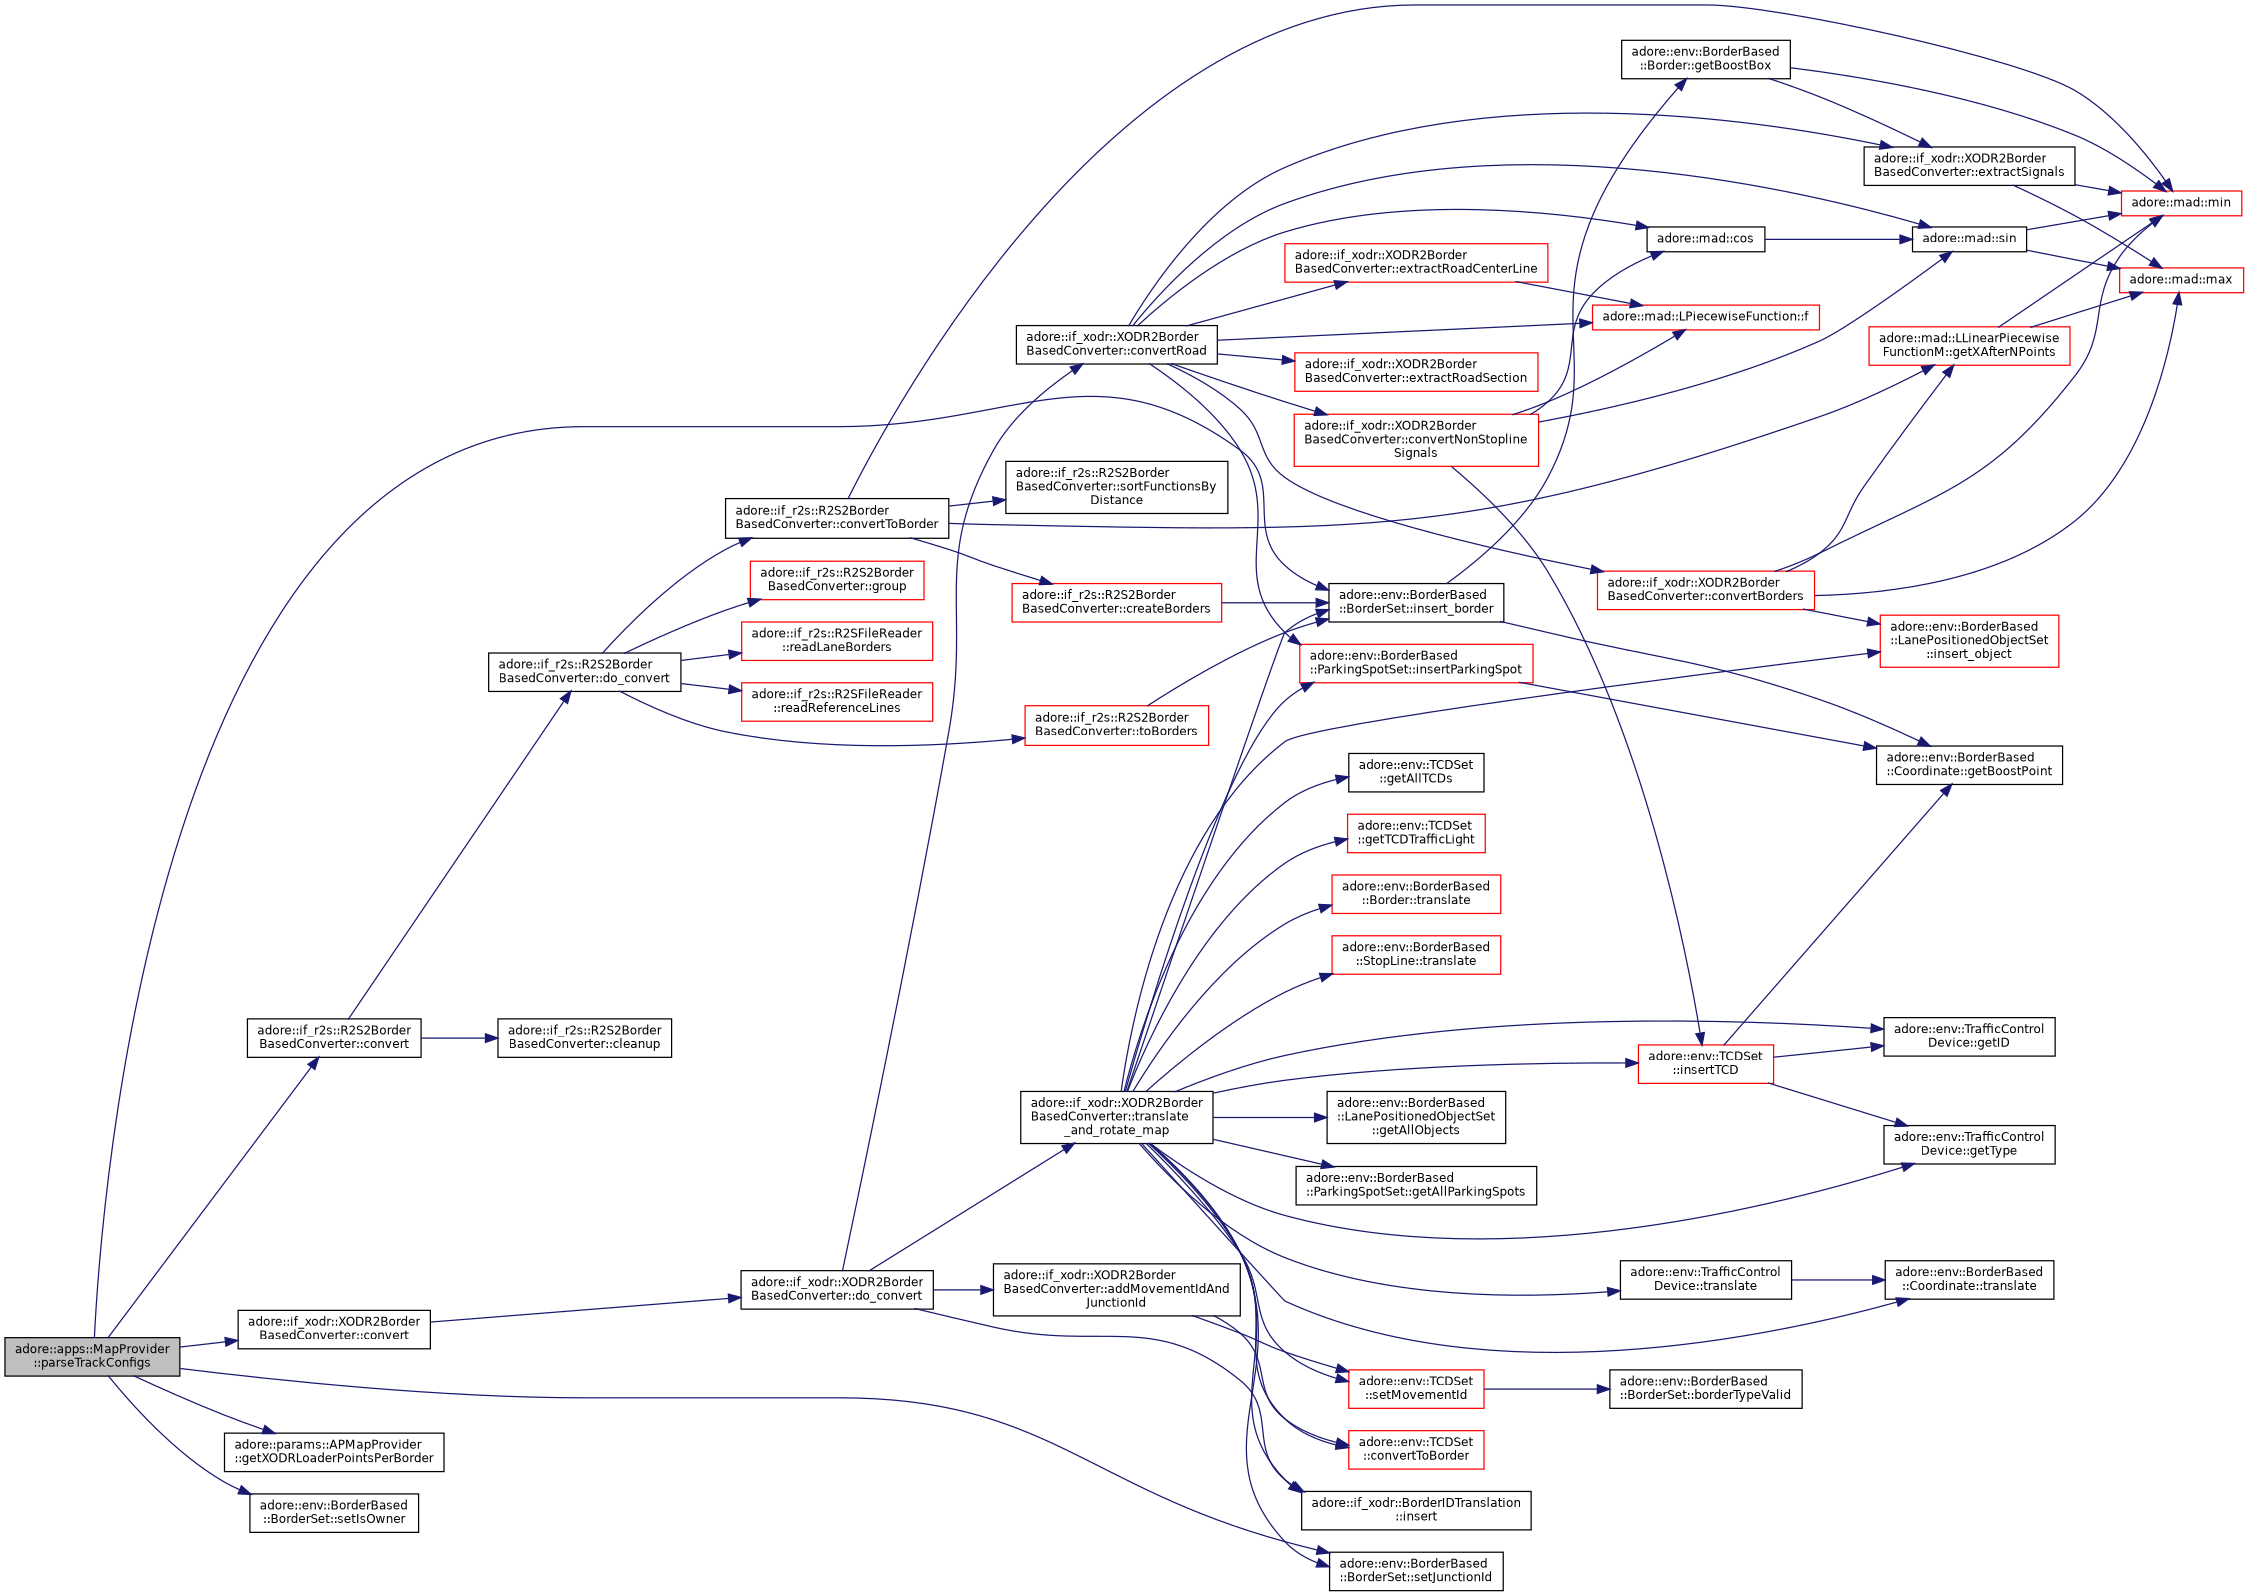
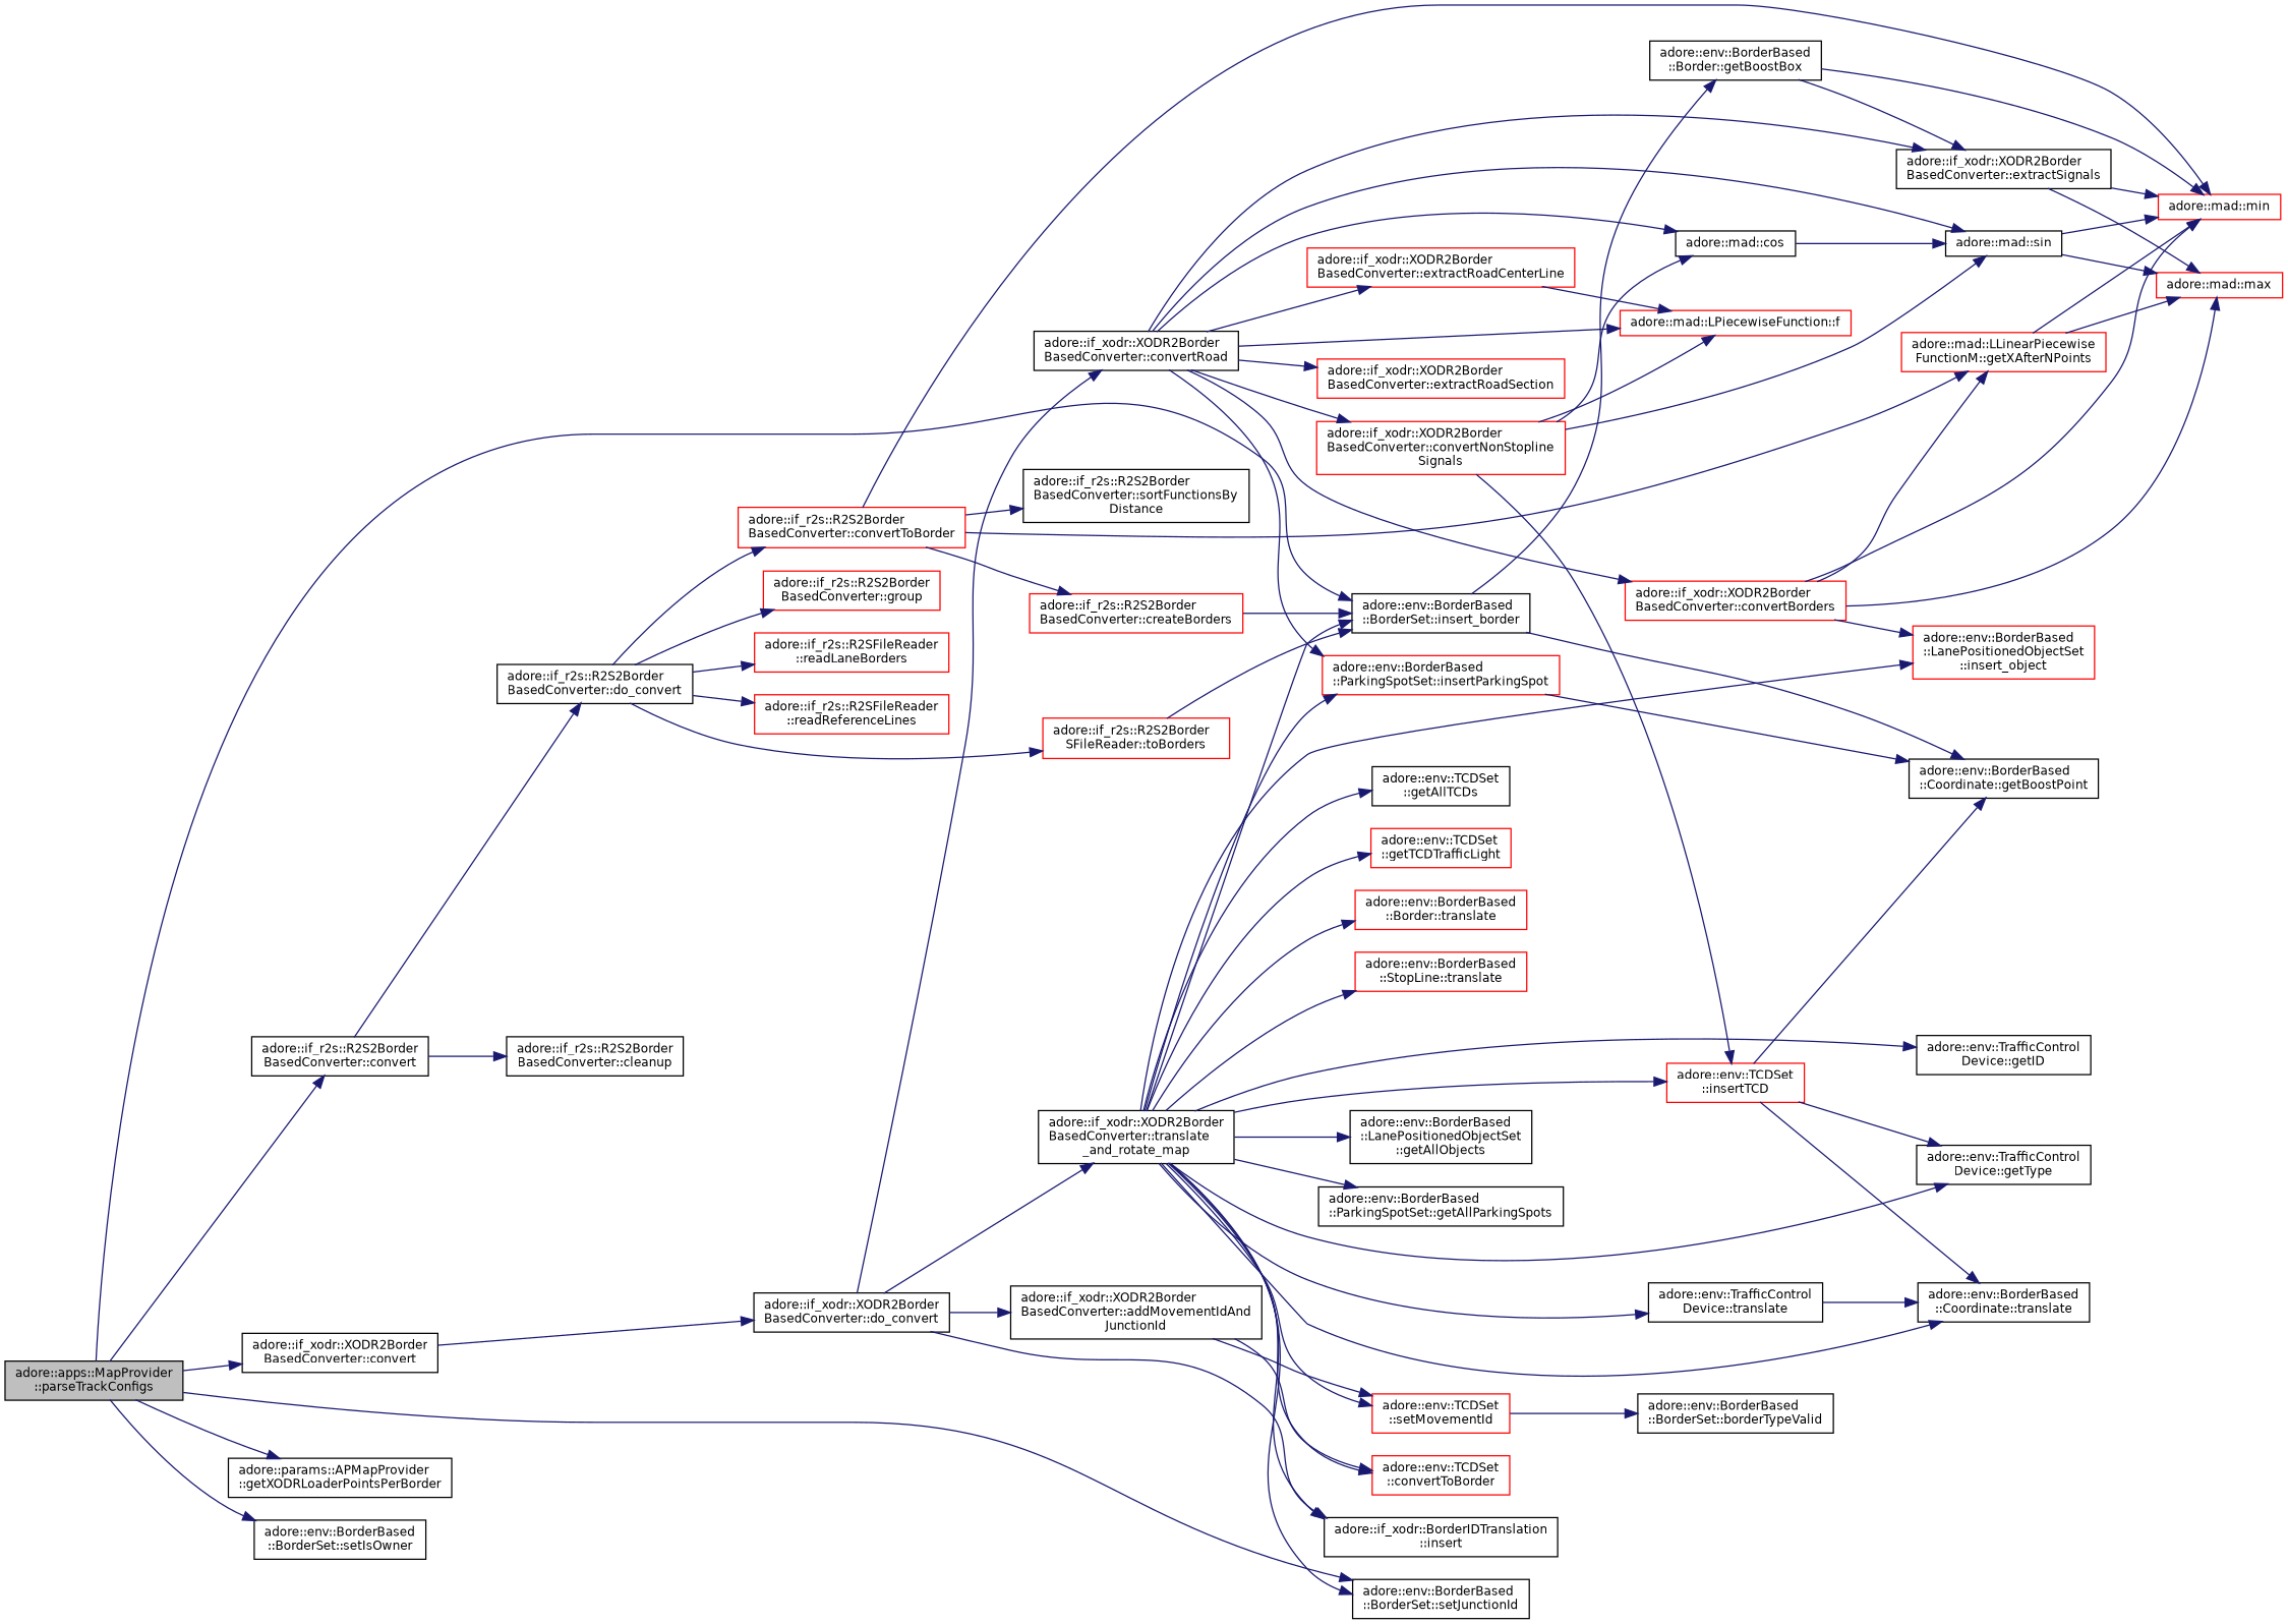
  digraph {
    rankdir=LR
    node [color=black fillcolor=white fontname=Helvetica fontsize=10 shape=record style=filled]
    edge [color=midnightblue fontname=Helvetica fontsize=10 labelfontname=Helvetica labelfontsize=10 style=solid]
    n1 [fillcolor=grey75 fontcolor=black height=0.2 label="adore::apps::MapProvider\l::parseTrackConfigs" width=0.4]
    n2 [height=0.2 label="adore::if_xodr::XODR2Border\lBasedConverter::convert" width=0.4]
    n3 [height=0.2 label="adore::env::BorderBased\l::BorderSet::insert_border" width=0.4]
    n4 [height=0.2 label="adore::env::BorderBased\l::BorderSet::setJunctionId" width=0.4]
    n5 [height=0.2 label="adore::if_r2s::R2S2Border\lBasedConverter::convert" width=0.4]
    n6 [height=0.2 label="adore::params::APMapProvider\l::getXODRLoaderPointsPerBorder" width=0.4]
    n7 [height=0.2 label="adore::env::BorderBased\l::BorderSet::setIsOwner" width=0.4]
    n8 [height=0.2 label="adore::if_xodr::XODR2Border\lBasedConverter::do_convert" width=0.4]
    n9 [height=0.2 label="adore::env::BorderBased\l::Border::getBoostBox" width=0.4]
    n10 [height=0.2 label="adore::env::BorderBased\l::Coordinate::getBoostPoint" width=0.4]
    n11 [height=0.2 label="adore::if_r2s::R2S2Border\lBasedConverter::cleanup" width=0.4]
    n12 [height=0.2 label="adore::if_r2s::R2S2Border\lBasedConverter::do_convert" width=0.4]
    n13 [height=0.2 label="adore::if_xodr::XODR2Border\lBasedConverter::addMovementIdAnd\lJunctionId" width=0.4]
    n14 [height=0.2 label="adore::if_xodr::XODR2Border\lBasedConverter::convertRoad" width=0.4]
    n15 [height=0.2 label="adore::if_xodr::BorderIDTranslation\l::insert" width=0.4]
    n16 [height=0.2 label="adore::if_xodr::XODR2Border\lBasedConverter::translate\l_and_rotate_map" width=0.4]
    n17 [color=red height=0.2 label="adore::env::TCDSet\l::convertToBorder" width=0.4]
    n18 [color=red height=0.2 label="adore::env::TCDSet\l::setMovementId" width=0.4]
    n19 [color=red height=0.2 label="adore::if_xodr::XODR2Border\lBasedConverter::convertBorders" width=0.4]
    n20 [color=red height=0.2 label="adore::if_xodr::XODR2Border\lBasedConverter::convertNonStopline\lSignals" width=0.4]
    n21 [height=0.2 label="adore::mad::cos" width=0.4]
    n22 [height=0.2 label="adore::mad::sin" width=0.4]
    n23 [color=red height=0.2 label="adore::mad::LPiecewiseFunction::f" width=0.4]
    n24 [color=red height=0.2 label="adore::if_xodr::XODR2Border\lBasedConverter::extractRoadCenterLine" width=0.4]
    n25 [color=red height=0.2 label="adore::if_xodr::XODR2Border\lBasedConverter::extractRoadSection" width=0.4]
    n26 [height=0.2 label="adore::if_xodr::XODR2Border\lBasedConverter::extractSignals" width=0.4]
    n27 [color=red height=0.2 label="adore::env::BorderBased\l::ParkingSpotSet::insertParkingSpot" width=0.4]
    n28 [color=red height=0.2 label="adore::env::BorderBased\l::LanePositionedObjectSet\l::insert_object" width=0.4]
    n29 [color=red height=0.2 label="adore::env::TCDSet\l::insertTCD" width=0.4]
    n30 [height=0.2 label="adore::env::TrafficControl\lDevice::getID" width=0.4]
    n31 [height=0.2 label="adore::env::TrafficControl\lDevice::getType" width=0.4]
    n32 [height=0.2 label="adore::env::BorderBased\l::LanePositionedObjectSet\l::getAllObjects" width=0.4]
    n33 [height=0.2 label="adore::env::BorderBased\l::ParkingSpotSet::getAllParkingSpots" width=0.4]
    n34 [height=0.2 label="adore::env::TCDSet\l::getAllTCDs" width=0.4]
    n35 [color=red height=0.2 label="adore::env::TCDSet\l::getTCDTrafficLight" width=0.4]
    n36 [color=red height=0.2 label="adore::env::BorderBased\l::Border::translate" width=0.4]
    n37 [height=0.2 label="adore::env::BorderBased\l::Coordinate::translate" width=0.4]
    n38 [color=red height=0.2 label="adore::env::BorderBased\l::StopLine::translate" width=0.4]
    n39 [height=0.2 label="adore::env::TrafficControl\lDevice::translate" width=0.4]
    n40 [height=0.2 label="adore::env::BorderBased\l::BorderSet::borderTypeValid" width=0.4]
    n41 [color=red height=0.2 label="adore::mad::LLinearPiecewise\lFunctionM::getXAfterNPoints" width=0.4]
    n42 [color=red height=0.2 label="adore::mad::max" width=0.4]
    n43 [color=red height=0.2 label="adore::mad::min" width=0.4]
-   n44 [height=0.2 label="adore::if_r2s::R2S2Border\lBasedConverter::convertToBorder" width=0.4]
+   n44 [color=red height=0.2 label="adore::if_r2s::R2S2Border\lBasedConverter::convertToBorder" width=0.4]
    n45 [color=red height=0.2 label="adore::if_r2s::R2S2Border\lBasedConverter::group" width=0.4]
    n46 [color=red height=0.2 label="adore::if_r2s::R2SFileReader\l::readLaneBorders" width=0.4]
    n47 [color=red height=0.2 label="adore::if_r2s::R2SFileReader\l::readReferenceLines" width=0.4]
-   n48 [color=red height=0.2 label="adore::if_r2s::R2S2Border\lBasedConverter::toBorders" width=0.4]
+   n48 [color=red height=0.2 label="adore::if_r2s::R2S2Border\lSFileReader::toBorders" width=0.4]
    n49 [color=red height=0.2 label="adore::if_r2s::R2S2Border\lBasedConverter::createBorders" width=0.4]
    n50 [height=0.2 label="adore::if_r2s::R2S2Border\lBasedConverter::sortFunctionsBy\lDistance" width=0.4]
    n1 -> n2
    n1 -> n3
    n1 -> n4
    n1 -> n5
    n1 -> n6
    n1 -> n7
    n2 -> n8
    n3 -> n9
    n3 -> n10
    n5 -> n11
    n5 -> n12
    n8 -> n13
    n8 -> n14
    n8 -> n15
    n8 -> n16
    n9 -> n26
    n9 -> n43
    n12 -> n44
    n12 -> n45
    n12 -> n46
    n12 -> n47
    n12 -> n48
    n13 -> n17
    n13 -> n18
    n14 -> n19
    n14 -> n20
    n14 -> n21
    n14 -> n22
    n14 -> n23
    n14 -> n24
    n14 -> n25
    n14 -> n26
    n14 -> n27
    n16 -> n3
    n16 -> n4
    n16 -> n15
    n16 -> n17
    n16 -> n18
    n16 -> n27
    n16 -> n28
    n16 -> n29
    n16 -> n30
    n16 -> n31
    n16 -> n32
    n16 -> n33
    n16 -> n34
    n16 -> n35
    n16 -> n36
    n16 -> n37
    n16 -> n38
    n16 -> n39
    n18 -> n40
    n19 -> n28
    n19 -> n41
    n19 -> n42
    n19 -> n43
    n20 -> n21
    n20 -> n22
    n20 -> n23
    n20 -> n29
    n21 -> n22
    n22 -> n42
    n22 -> n43
    n24 -> n23
    n26 -> n42
    n26 -> n43
    n27 -> n10
    n29 -> n10
-   n29 -> n30
+   n29 -> n37
    n29 -> n31
    n39 -> n37
    n41 -> n42
    n41 -> n43
    n44 -> n41
    n44 -> n43
    n44 -> n49
    n44 -> n50
    n48 -> n3
    n49 -> n3
  }
